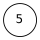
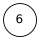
  digraph {
    fontname="DejaVu Sans"
-   5 [fontname="DejaVu Sans" shape=circle width=0.2]
+   5 [fontname="DejaVu Sans" shape=circle width=0.2 label=6]
  }
